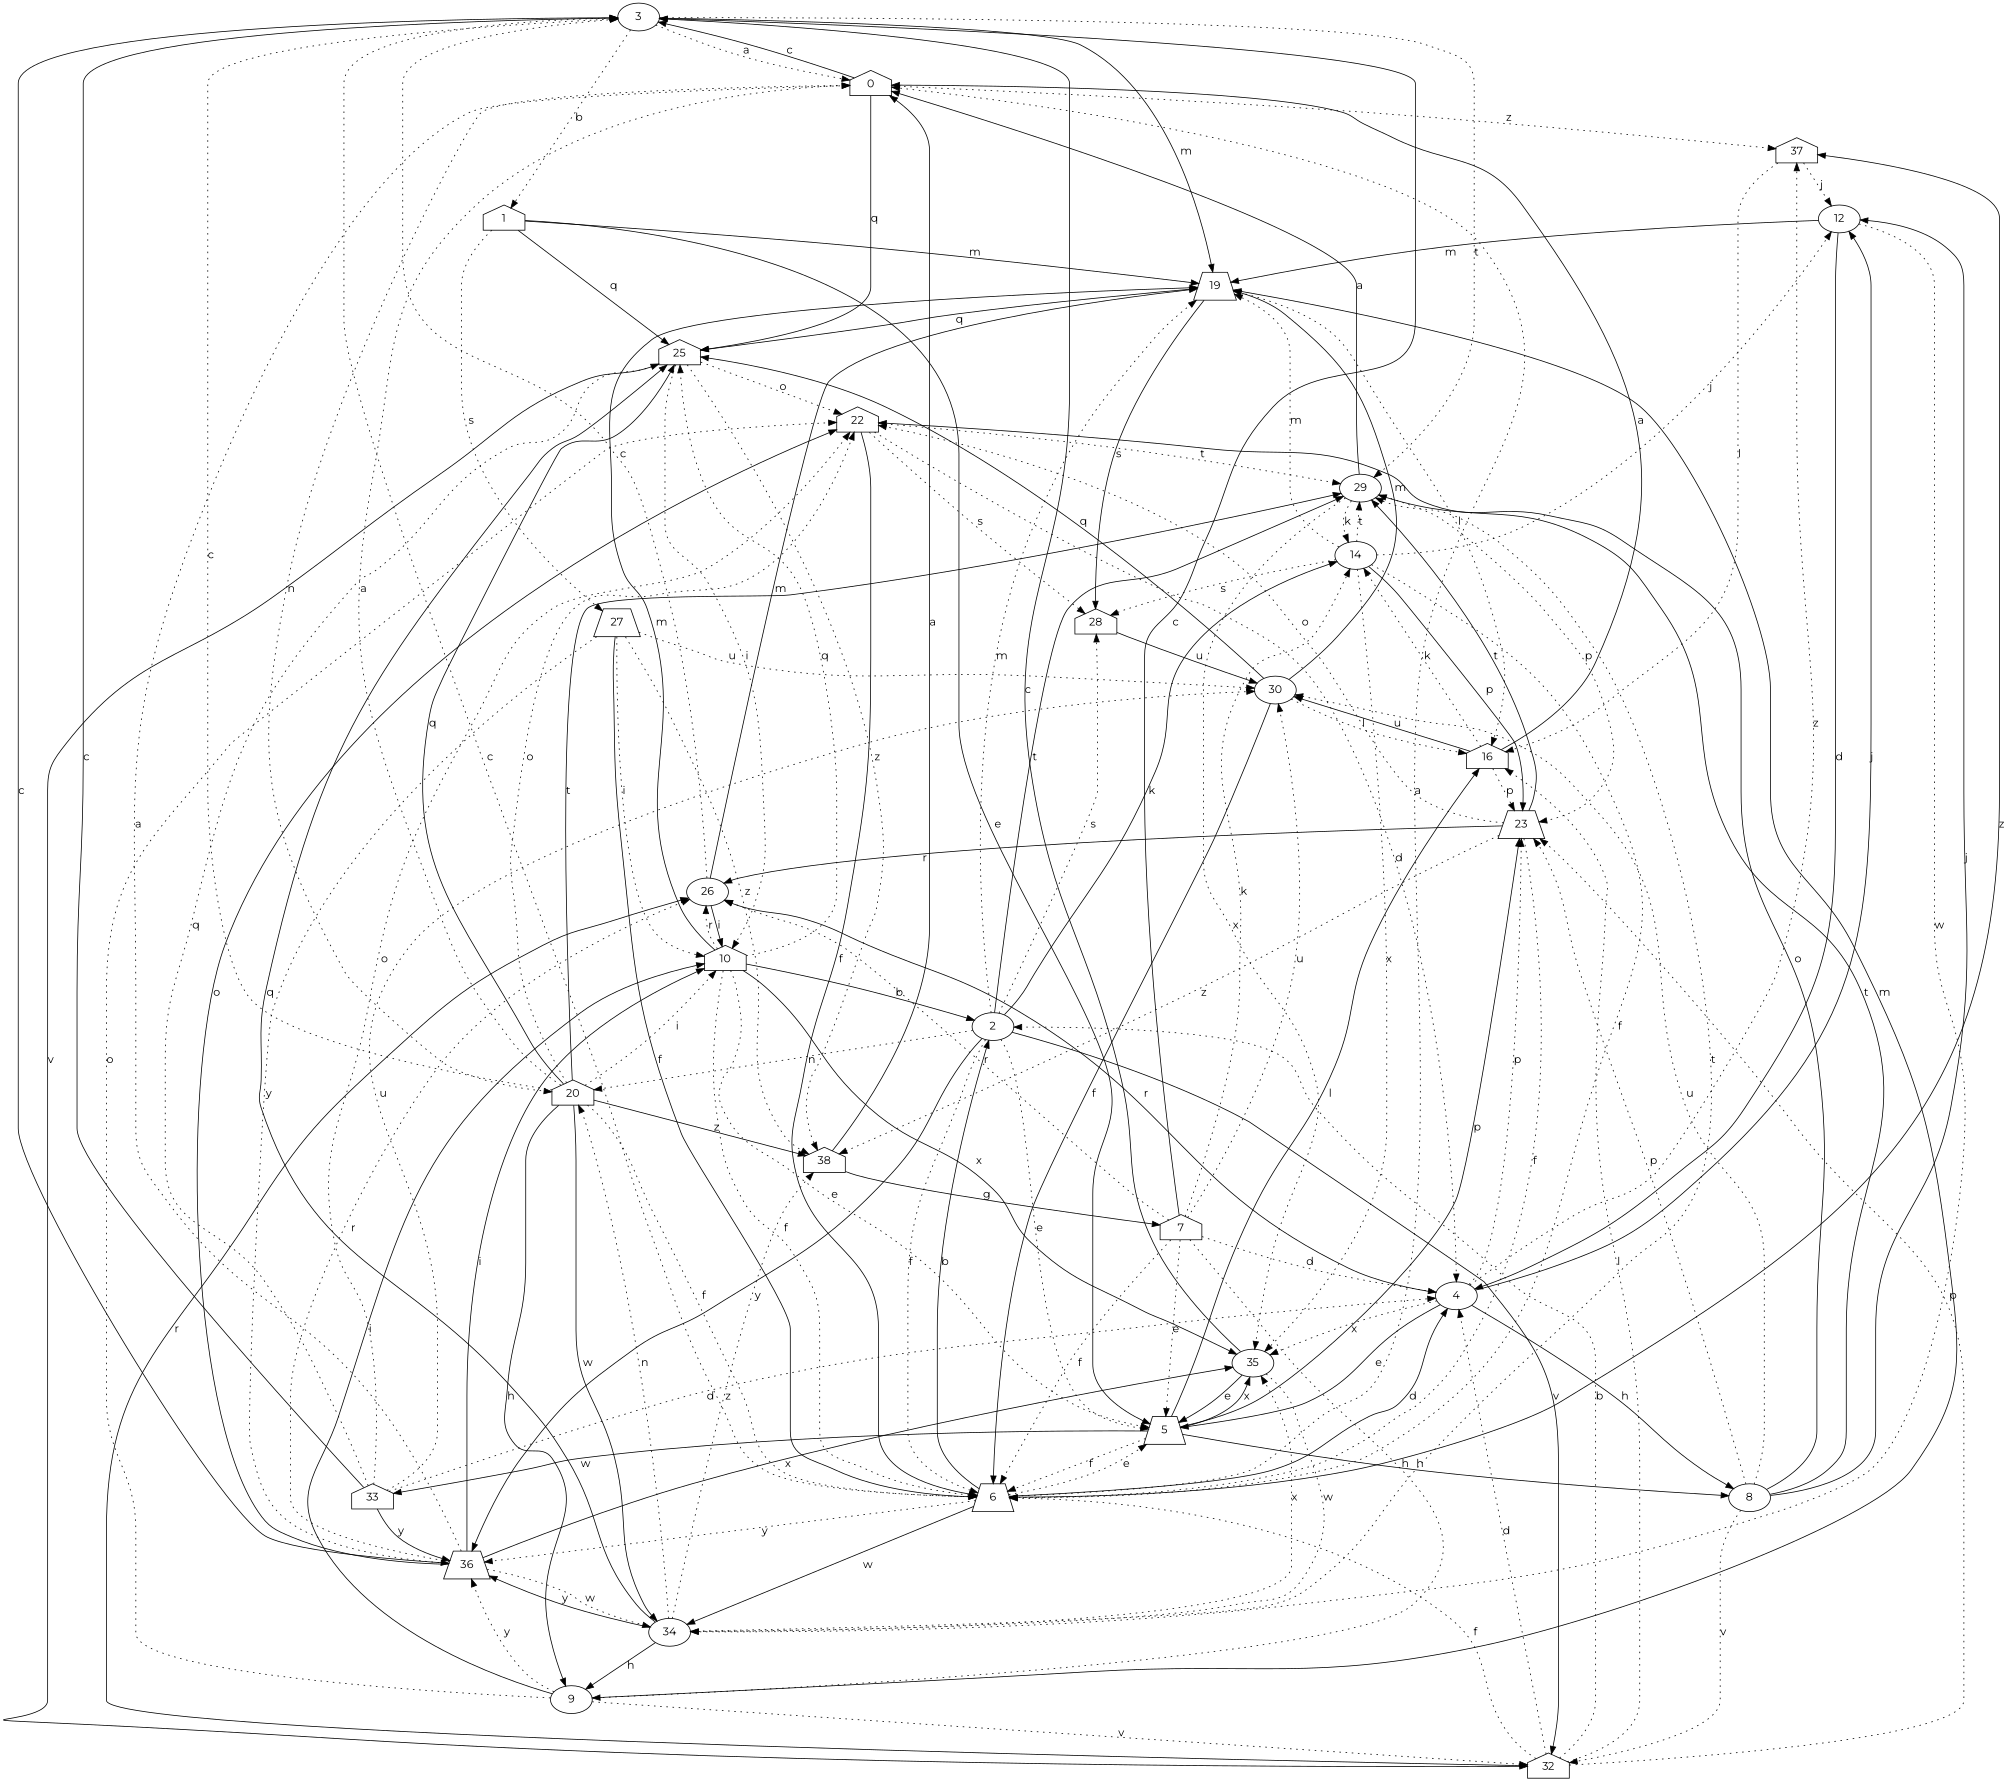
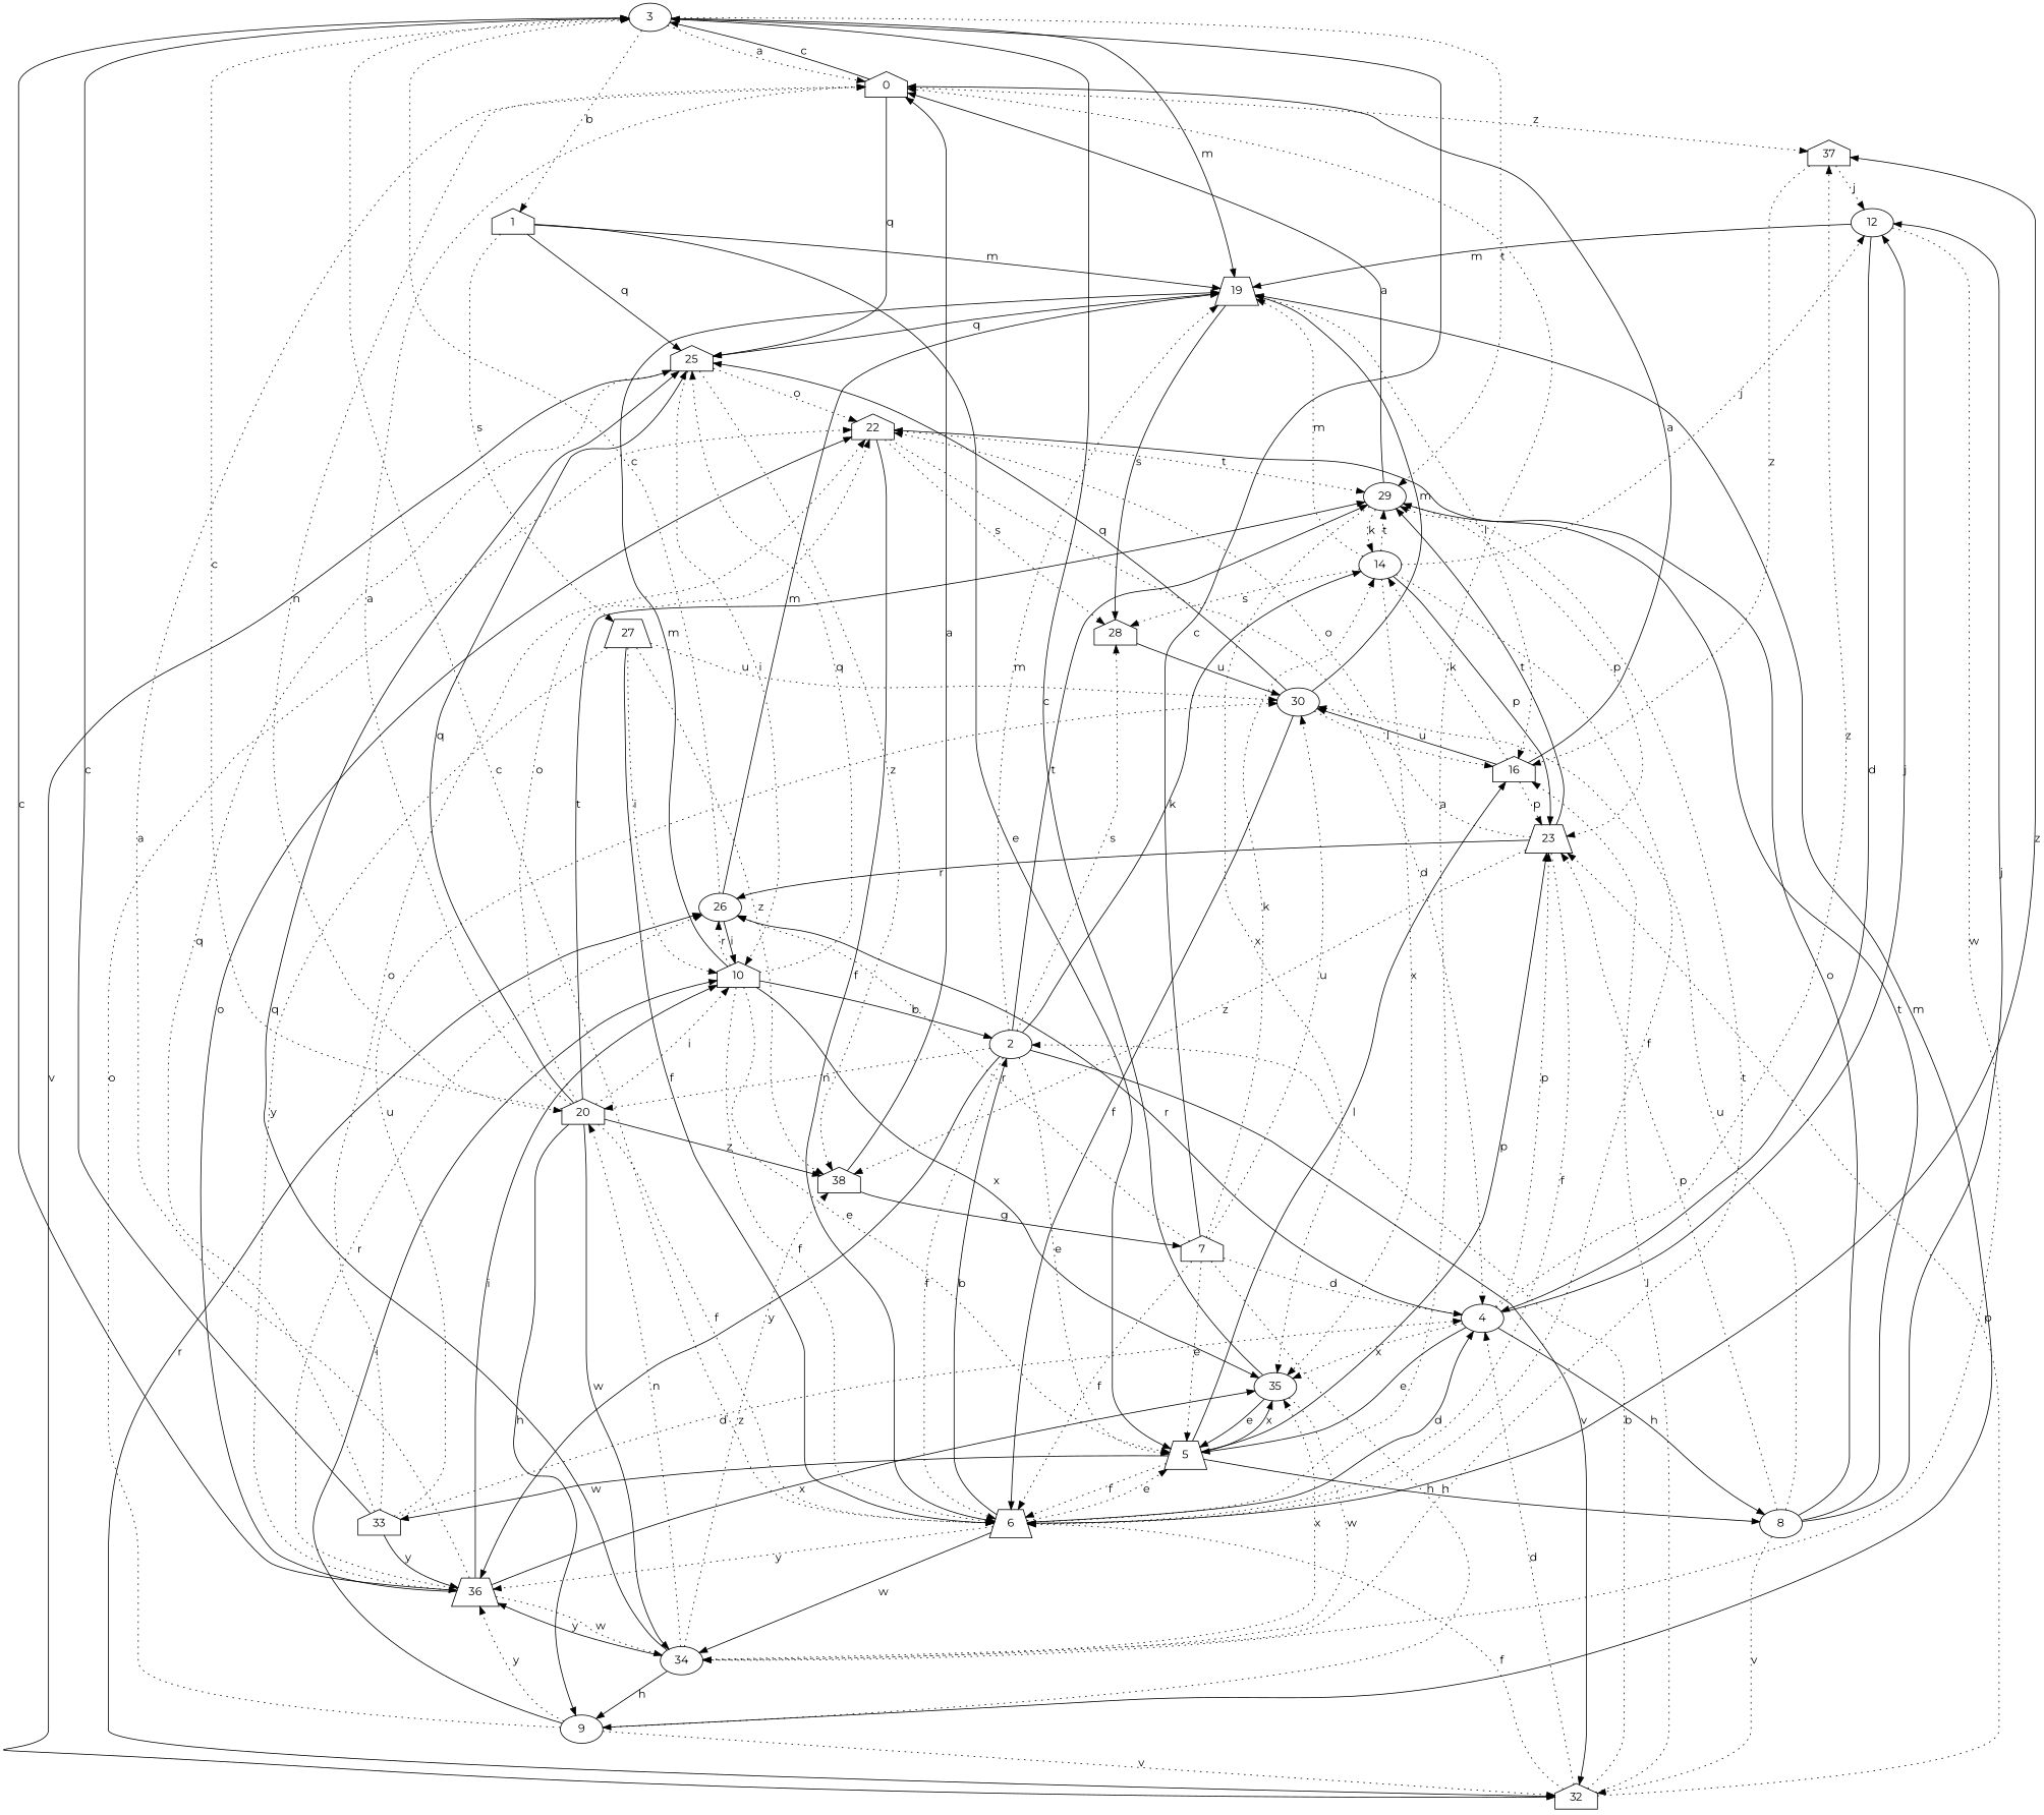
  strict digraph {
    fontname=Montserrat
    node [fontname=Montserrat shape=house]
    edge [fontname=Montserrat style=dotted]
    3 [shape=ellipse]
    0
    20
    25
    37
    1
    19 [shape=trapezium]
    29 [shape=ellipse]
    6 [shape=trapezium]
    34 [shape=ellipse]
    9 [shape=ellipse]
    22
    10
    38
    32
    12 [shape=ellipse]
    16
    5 [shape=trapezium]
    27 [shape=trapezium]
    8 [shape=ellipse]
    23 [shape=trapezium]
    35 [shape=ellipse]
    33
    28
    36 [shape=trapezium]
    30 [shape=ellipse]
    2 [shape=ellipse]
    14 [shape=ellipse]
    4 [shape=ellipse]
    26 [shape=ellipse]
    7
    3 -> 0 [label=a]
    3 -> 1 [label=b]
    3 -> 19 [label=m style=solid]
    3 -> 29 [label=t]
    0 -> 3 [label=c style=solid]
    0 -> 20 [label=n]
    0 -> 25 [label=q style=solid]
    0 -> 37 [label=z]
    20 -> 3 [label=c]
    20 -> 0 [label=a]
    20 -> 25 [label=q style=solid]
    20 -> 29 [label=t style=solid]
    20 -> 6 [label=f]
    20 -> 34 [label=w style=solid]
    20 -> 9 [label=h style=solid]
    20 -> 22 [label=o]
    20 -> 10 [label=i]
    20 -> 38 [label=z style=solid]
    25 -> 22 [label=o]
    25 -> 10 [label=i]
    25 -> 38 [label=z]
    25 -> 32 [label=v style=solid]
    37 -> 12 [label=j]
-   37 -> 16 [label=l]
+   37 -> 16 [label=z]
    1 -> 25 [label=q style=solid]
    1 -> 19 [label=m style=solid]
    1 -> 5 [label=e style=solid]
    1 -> 27 [label=s]
    19 -> 25 [label=q style=solid]
    19 -> 16 [label=l]
    19 -> 28 [label=s style=solid]
    29 -> 0 [label=a style=solid]
    29 -> 23 [label=p]
    29 -> 35 [label=x]
    29 -> 14 [label=k]
    6 -> 3 [label=c]
    6 -> 0 [label=a]
    6 -> 37 [label=z style=solid]
    6 -> 34 [label=w style=solid]
    6 -> 5 [label=e]
    6 -> 36 [label=y]
    6 -> 2 [label=b style=solid]
    6 -> 4 [label=d style=solid]
    34 -> 20 [label=n]
    34 -> 25 [label=q style=solid]
    34 -> 29 [label=t]
    34 -> 9 [label=h style=solid]
    34 -> 38 [label=z]
    34 -> 35 [label=x]
    34 -> 36 [label=y style=solid]
    9 -> 19 [label=m style=solid]
    9 -> 22 [label=o]
    9 -> 10 [label=i style=solid]
    9 -> 32 [label=v]
    9 -> 36 [label=y]
    22 -> 29 [label=t]
    22 -> 6 [label=f style=solid]
    22 -> 28 [label=s]
    22 -> 4 [label=d]
    10 -> 25 [label=q]
    10 -> 19 [label=m style=solid]
    10 -> 6 [label=f]
    10 -> 5 [label=e]
    10 -> 35 [label=x style=solid]
    10 -> 2 [label=b style=solid]
    10 -> 26 [label=r]
    38 -> 0 [label=a style=solid]
    38 -> 7 [label=g style=solid]
    32 -> 6 [label=f]
    32 -> 16 [label=l]
    32 -> 23 [label=p]
    32 -> 2 [label=b]
    32 -> 4 [label=d]
    32 -> 26 [label=r style=solid]
    12 -> 19 [label=m style=solid]
    12 -> 34 [label=w]
    12 -> 4 [label=d style=solid]
    16 -> 0 [label=a style=solid]
    16 -> 23 [label=p]
    16 -> 30 [label=u style=solid]
    16 -> 14 [label=k]
    5 -> 6 [label=f]
    5 -> 16 [label=l style=solid]
    5 -> 8 [label=h style=solid]
    5 -> 23 [label=p style=solid]
    5 -> 35 [label=x style=solid]
    5 -> 33 [label=w style=solid]
    27 -> 6 [label=f style=solid]
    27 -> 10 [label=i]
    27 -> 38 [label=z]
    27 -> 36 [label=y]
    27 -> 30 [label=u]
    8 -> 29 [label=t style=solid]
    8 -> 22 [label=o style=solid]
    8 -> 32 [label=v]
    8 -> 12 [label=j style=solid]
    8 -> 23 [label=p]
    8 -> 30 [label=u]
    23 -> 29 [label=t style=solid]
    23 -> 6 [label=f]
    23 -> 22 [label=o]
    23 -> 38 [label=z]
    23 -> 26 [label=r style=solid]
    35 -> 3 [label=c style=solid]
    35 -> 34 [label=w]
    35 -> 5 [label=e style=solid]
    33 -> 3 [label=c style=solid]
    33 -> 25 [label=q]
    33 -> 22 [label=o]
    33 -> 36 [label=y style=solid]
    33 -> 30 [label=u]
    33 -> 4 [label=d]
    28 -> 30 [label=u style=solid]
    36 -> 3 [label=c style=solid]
    36 -> 0 [label=a]
    36 -> 34 [label=w]
    36 -> 22 [label=o style=solid]
    36 -> 10 [label=i style=solid]
    36 -> 35 [label=x style=solid]
    36 -> 26 [label=r]
    30 -> 25 [label=q style=solid]
    30 -> 19 [label=m style=solid]
    30 -> 6 [label=f style=solid]
    30 -> 16 [label=l]
    2 -> 20 [label=n]
    2 -> 19 [label=m]
    2 -> 29 [label=t style=solid]
    2 -> 6 [label=f]
    2 -> 32 [label=v style=solid]
    2 -> 5 [label=e]
    2 -> 28 [label=s]
    2 -> 36 [label=y style=solid]
    2 -> 14 [label=k style=solid]
    14 -> 19 [label=m]
    14 -> 29 [label=t]
    14 -> 6 [label=f]
    14 -> 12 [label=j]
    14 -> 23 [label=p style=solid]
    14 -> 35 [label=x]
    14 -> 28 [label=s]
    4 -> 37 [label=z]
    4 -> 12 [label=j style=solid]
    4 -> 5 [label=e style=solid]
    4 -> 8 [label=h style=solid]
    4 -> 23 [label=p]
    4 -> 35 [label=x]
    4 -> 26 [label=r style=solid]
    26 -> 3 [label=c]
    26 -> 19 [label=m style=solid]
    26 -> 10 [label=i style=solid]
    7 -> 3 [label=c style=solid]
    7 -> 6 [label=f]
    7 -> 9 [label=h]
    7 -> 5 [label=e]
    7 -> 30 [label=u]
    7 -> 14 [label=k]
    7 -> 4 [label=d]
    7 -> 26 [label=r]
  }
